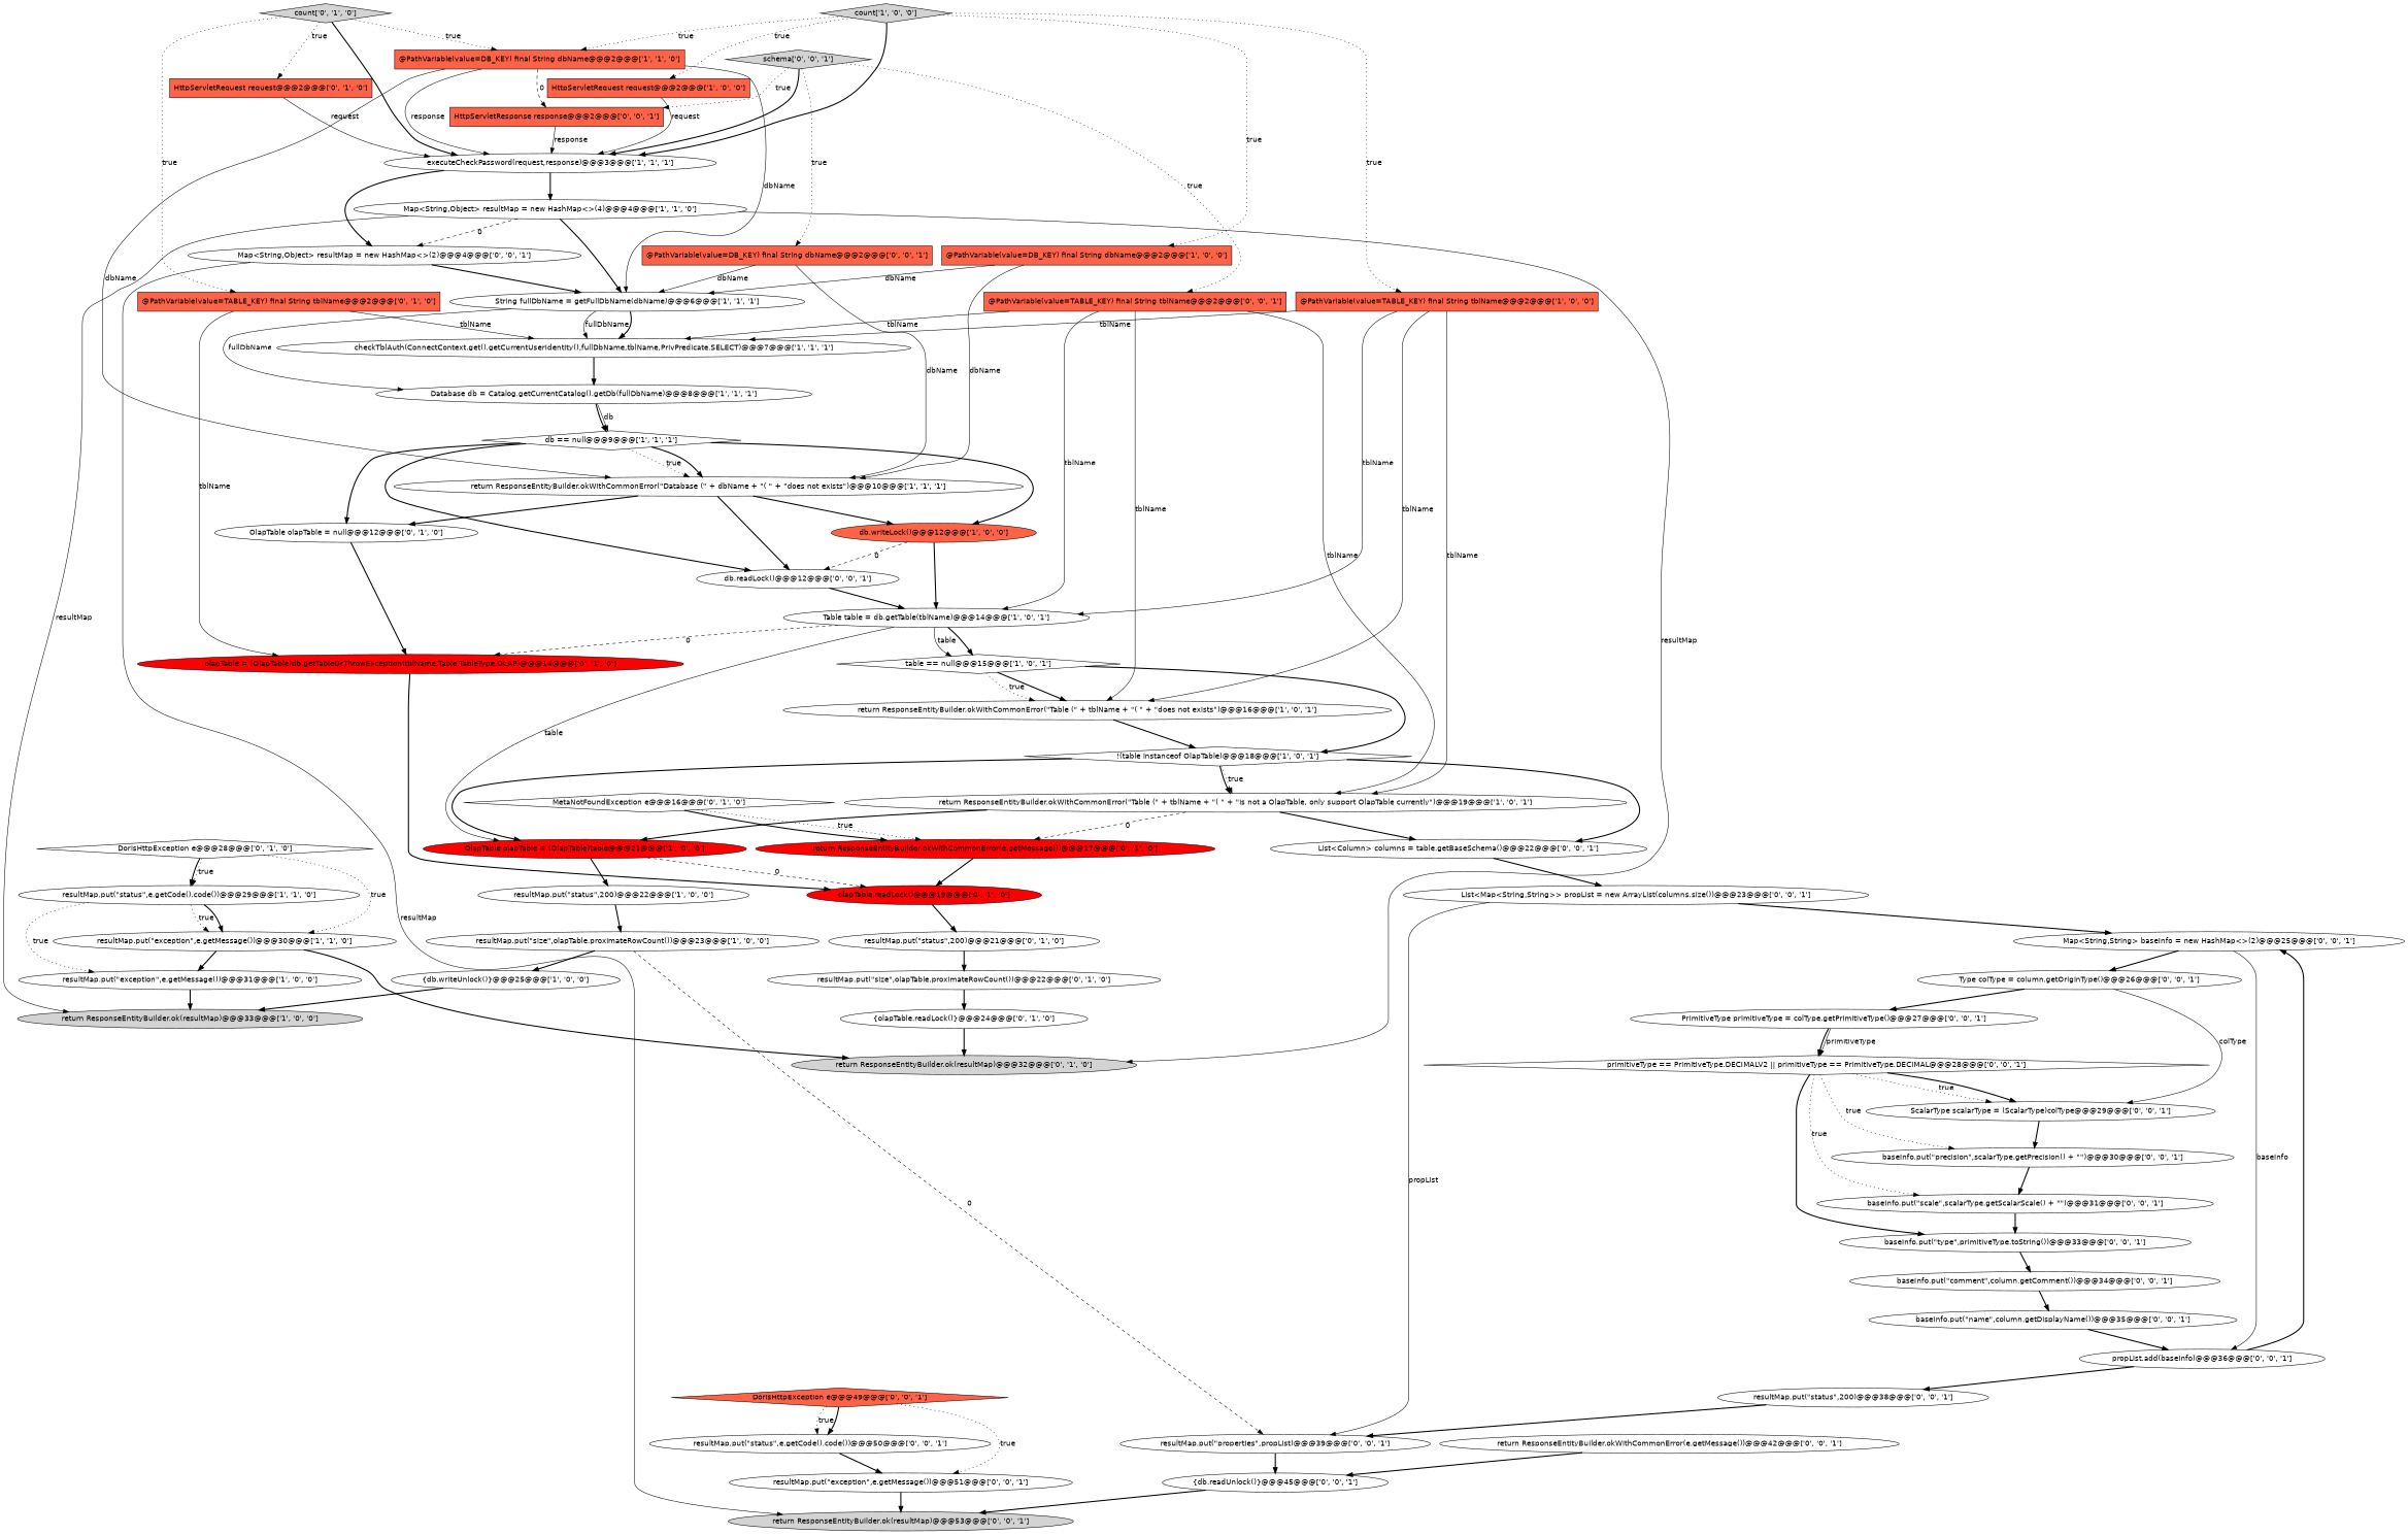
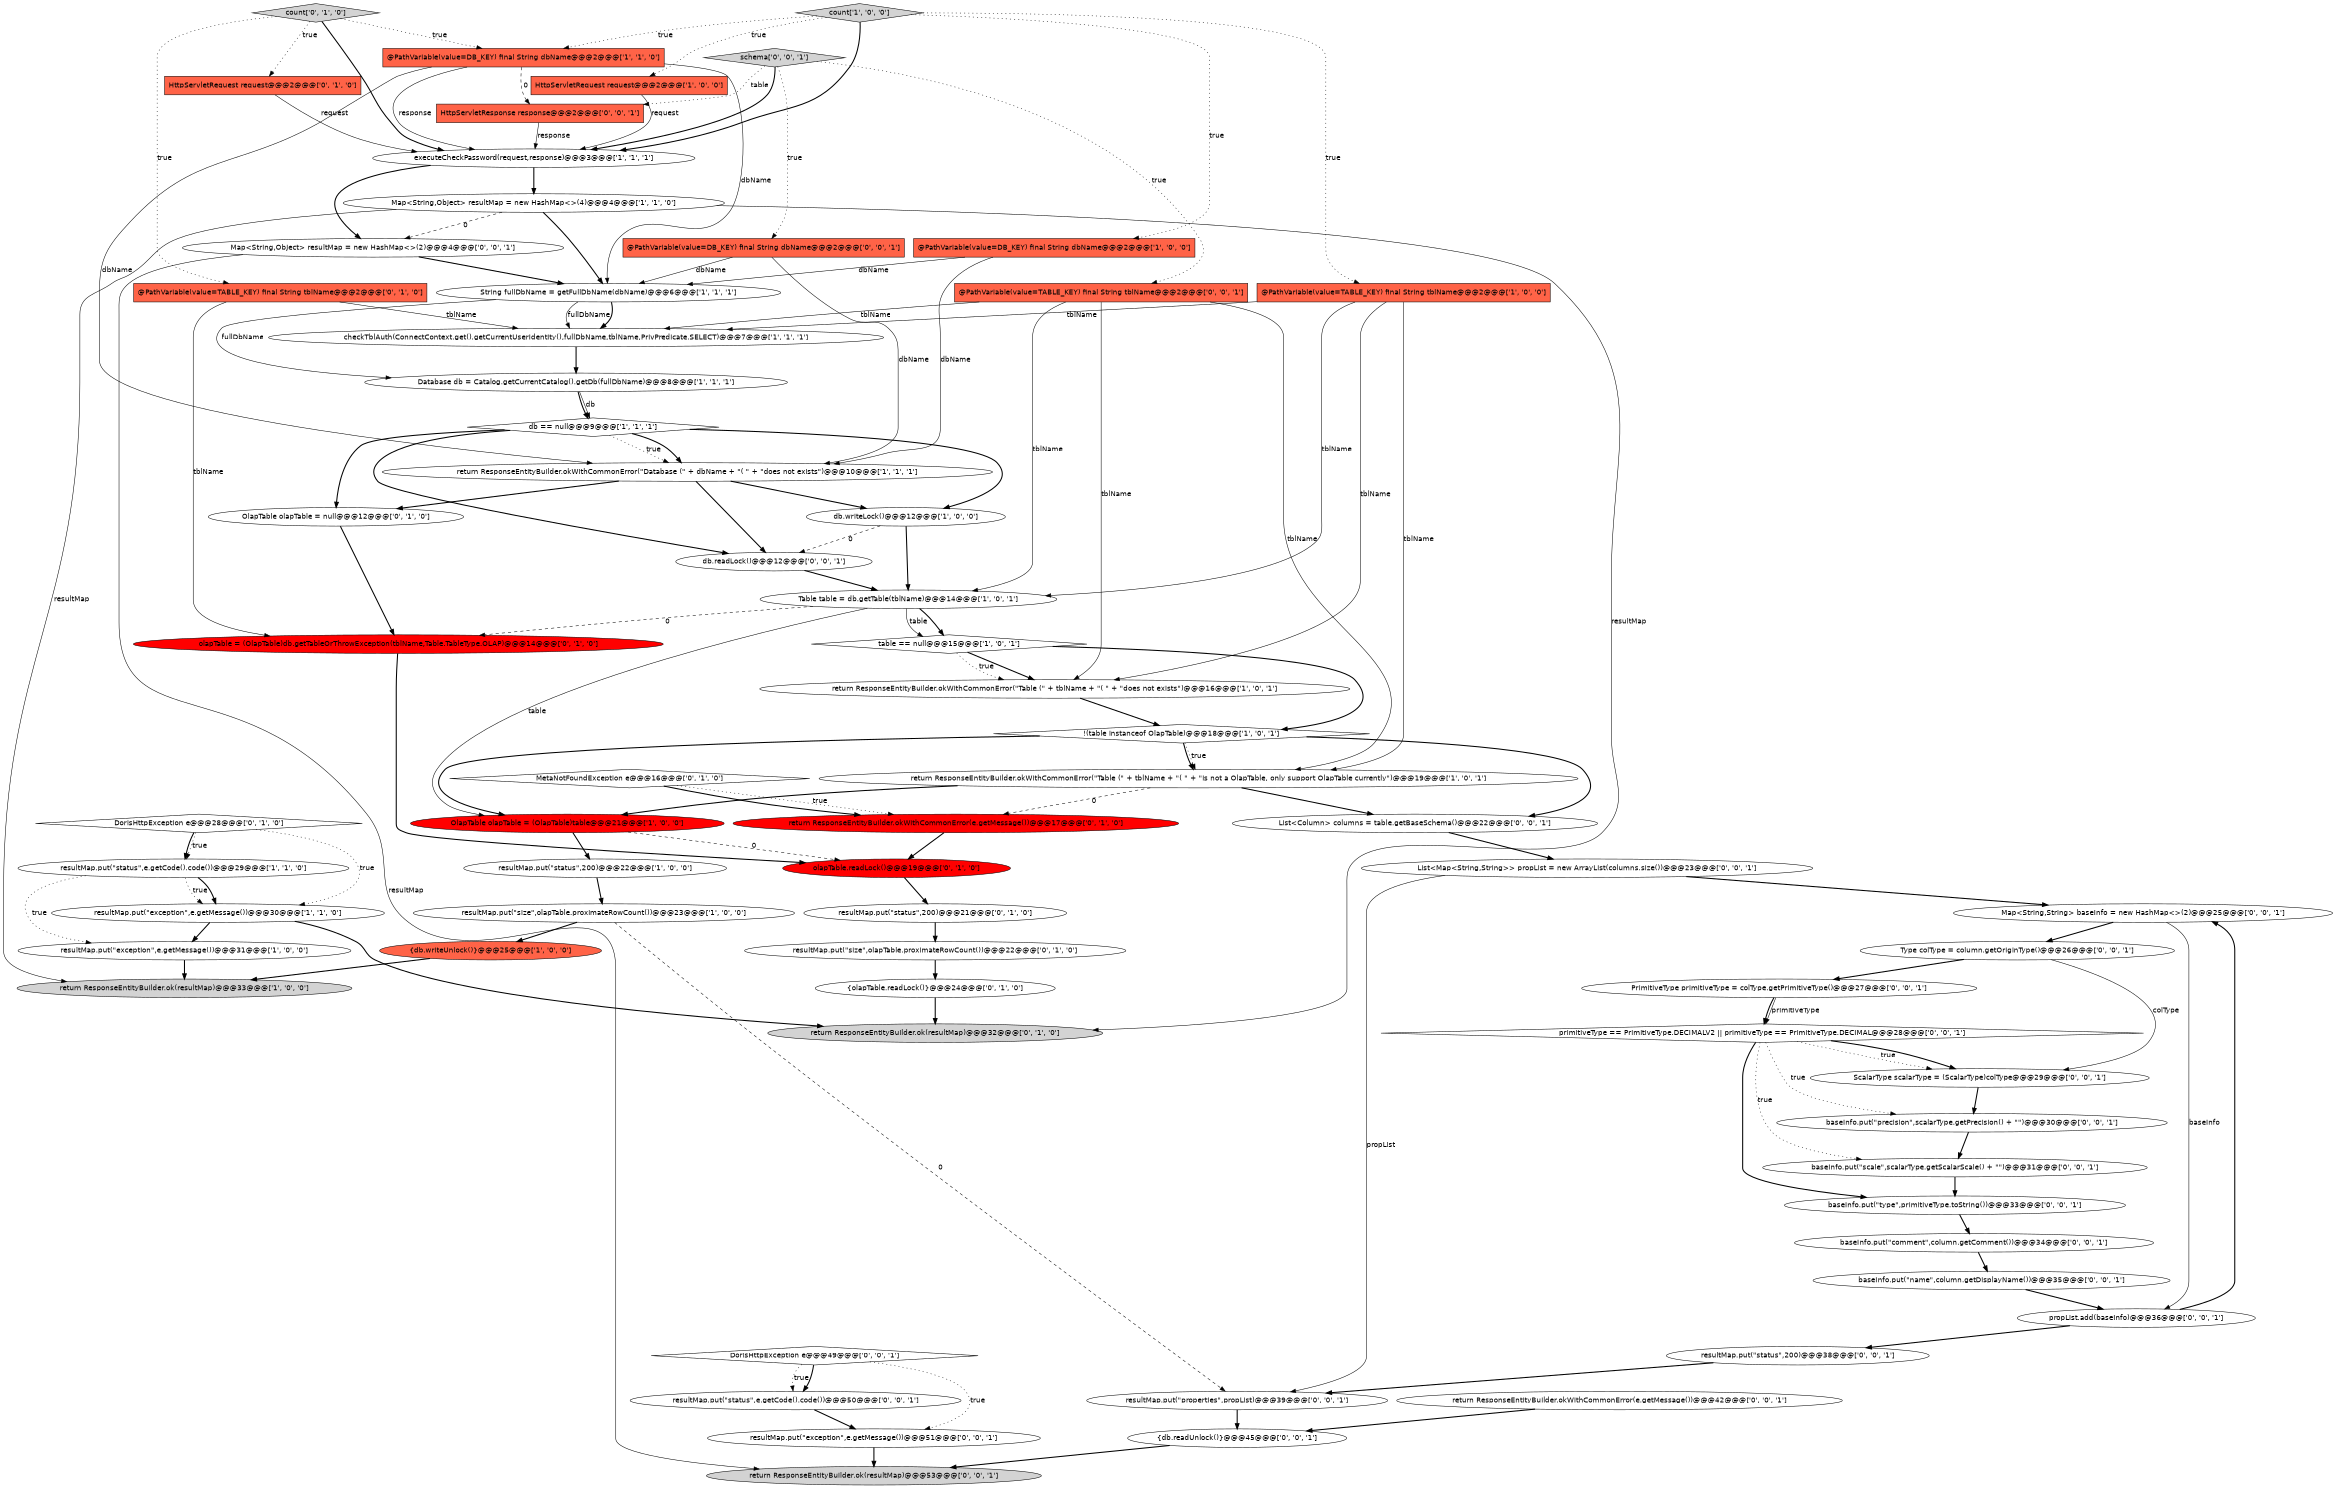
  digraph {
    fontname="DejaVu Sans"
    node [fillcolor=white fontname="DejaVu Sans" shape=ellipse style=filled]
    edge [fontname="DejaVu Sans" style=bold]
    n1 [fillcolor=tomato label="HttpServletRequest request@@@2@@@['1', '0', '0']" shape=box]
    n2 [label="executeCheckPassword(request,response)@@@3@@@['1', '1', '1']"]
    n3 [label="Map<String,Object> resultMap = new HashMap<>(2)@@@4@@@['0', '0', '1']"]
    n4 [label="Map<String,Object> resultMap = new HashMap<>(4)@@@4@@@['1', '1', '0']"]
    n5 [fillcolor=lightgray label="return ResponseEntityBuilder.ok(resultMap)@@@53@@@['0', '0', '1']"]
-   n6 [fillcolor=tomato label="db.writeLock()@@@12@@@['1', '0', '0']"]
+   n6 [label="db.writeLock()@@@12@@@['1', '0', '0']"]
    n7 [label="db.readLock()@@@12@@@['0', '0', '1']"]
    n8 [label="Table table = db.getTable(tblName)@@@14@@@['1', '0', '1']"]
    n9 [fillcolor=red label="olapTable = (OlapTable)db.getTableOrThrowException(tblName,Table.TableType.OLAP)@@@14@@@['0', '1', '0']"]
    n10 [label="table == null@@@15@@@['1', '0', '1']" shape=diamond]
    n11 [fillcolor=red label="OlapTable olapTable = (OlapTable)table@@@21@@@['1', '0', '0']"]
    n12 [label="baseInfo.put(\"name\",column.getDisplayName())@@@35@@@['0', '0', '1']"]
    n13 [label="propList.add(baseInfo)@@@36@@@['0', '0', '1']"]
    n14 [label="Map<String,String> baseInfo = new HashMap<>(2)@@@25@@@['0', '0', '1']"]
    n15 [label="resultMap.put(\"status\",200)@@@38@@@['0', '0', '1']"]
    n16 [label="String fullDbName = getFullDbName(dbName)@@@6@@@['1', '1', '1']"]
    n17 [label="checkTblAuth(ConnectContext.get().getCurrentUserIdentity(),fullDbName,tblName,PrivPredicate.SELECT)@@@7@@@['1', '1', '1']"]
    n18 [label="Database db = Catalog.getCurrentCatalog().getDb(fullDbName)@@@8@@@['1', '1', '1']"]
    n19 [label="Type colType = column.getOriginType()@@@26@@@['0', '0', '1']"]
    n20 [label="ScalarType scalarType = (ScalarType)colType@@@29@@@['0', '0', '1']"]
    n21 [label="PrimitiveType primitiveType = colType.getPrimitiveType()@@@27@@@['0', '0', '1']"]
    n22 [label="baseInfo.put(\"precision\",scalarType.getPrecision() + \"\")@@@30@@@['0', '0', '1']"]
    n23 [label="primitiveType == PrimitiveType.DECIMALV2 || primitiveType == PrimitiveType.DECIMAL@@@28@@@['0', '0', '1']" shape=diamond]
-   n24 [label="{db.writeUnlock()}@@@25@@@['1', '0', '0']"]
+   n24 [fillcolor=tomato label="{db.writeUnlock()}@@@25@@@['1', '0', '0']"]
    n25 [fillcolor=lightgray label="return ResponseEntityBuilder.ok(resultMap)@@@33@@@['1', '0', '0']"]
    n26 [label="resultMap.put(\"status\",e.getCode().code())@@@29@@@['1', '1', '0']"]
    n27 [label="resultMap.put(\"exception\",e.getMessage())@@@30@@@['1', '1', '0']"]
    n28 [label="resultMap.put(\"exception\",e.getMessage())@@@31@@@['1', '0', '0']"]
    n29 [fillcolor=lightgray label="return ResponseEntityBuilder.ok(resultMap)@@@32@@@['0', '1', '0']"]
    n30 [fillcolor=tomato label="HttpServletRequest request@@@2@@@['0', '1', '0']" shape=box]
    n31 [label="baseInfo.put(\"type\",primitiveType.toString())@@@33@@@['0', '0', '1']"]
    n32 [label="baseInfo.put(\"comment\",column.getComment())@@@34@@@['0', '0', '1']"]
    n33 [label="MetaNotFoundException e@@@16@@@['0', '1', '0']" shape=diamond]
    n34 [fillcolor=red label="return ResponseEntityBuilder.okWithCommonError(e.getMessage())@@@17@@@['0', '1', '0']"]
    n35 [fillcolor=red label="olapTable.readLock()@@@19@@@['0', '1', '0']"]
    n36 [label="resultMap.put(\"status\",e.getCode().code())@@@50@@@['0', '0', '1']"]
    n37 [label="resultMap.put(\"exception\",e.getMessage())@@@51@@@['0', '0', '1']"]
    n38 [label="resultMap.put(\"size\",olapTable.proximateRowCount())@@@22@@@['0', '1', '0']"]
    n39 [label="{olapTable.readLock()}@@@24@@@['0', '1', '0']"]
    n40 [fillcolor=tomato label="@PathVariable(value=DB_KEY) final String dbName@@@2@@@['1', '1', '0']" shape=box]
    n41 [label="return ResponseEntityBuilder.okWithCommonError(\"Database (\" + dbName + \"( \" + \"does not exists\")@@@10@@@['1', '1', '1']"]
    n42 [fillcolor=tomato label="HttpServletResponse response@@@2@@@['0', '0', '1']" shape=box]
    n43 [label="OlapTable olapTable = null@@@12@@@['0', '1', '0']"]
    n44 [fillcolor=lightgray label="count['0', '1', '0']" shape=diamond]
    n45 [fillcolor=tomato label="@PathVariable(value=TABLE_KEY) final String tblName@@@2@@@['0', '1', '0']" shape=box]
    n46 [label="resultMap.put(\"status\",200)@@@21@@@['0', '1', '0']"]
    n47 [label="baseInfo.put(\"scale\",scalarType.getScalarScale() + \"\")@@@31@@@['0', '0', '1']"]
    n48 [label="resultMap.put(\"properties\",propList)@@@39@@@['0', '0', '1']"]
-   n49 [fillcolor=tomato label="DorisHttpException e@@@49@@@['0', '0', '1']" shape=diamond]
+   n49 [label="DorisHttpException e@@@49@@@['0', '0', '1']" shape=diamond]
    n50 [fillcolor=lightgray label="schema['0', '0', '1']" shape=diamond]
    n51 [fillcolor=tomato label="@PathVariable(value=TABLE_KEY) final String tblName@@@2@@@['0', '0', '1']" shape=box]
    n52 [fillcolor=tomato label="@PathVariable(value=DB_KEY) final String dbName@@@2@@@['0', '0', '1']" shape=box]
    n53 [label="return ResponseEntityBuilder.okWithCommonError(\"Table (\" + tblName + \"( \" + \"does not exists\")@@@16@@@['1', '0', '1']"]
    n54 [label="return ResponseEntityBuilder.okWithCommonError(\"Table (\" + tblName + \"( \" + \"is not a OlapTable, only support OlapTable currently\")@@@19@@@['1', '0', '1']"]
    n55 [label="{db.readUnlock()}@@@45@@@['0', '0', '1']"]
    n56 [label="!(table instanceof OlapTable)@@@18@@@['1', '0', '1']" shape=diamond]
    n57 [label="List<Column> columns = table.getBaseSchema()@@@22@@@['0', '0', '1']"]
    n58 [label="resultMap.put(\"size\",olapTable.proximateRowCount())@@@23@@@['1', '0', '0']"]
    n59 [label="resultMap.put(\"status\",200)@@@22@@@['1', '0', '0']"]
    n60 [label="db == null@@@9@@@['1', '1', '1']" shape=diamond]
    n61 [label="List<Map<String,String>> propList = new ArrayList(columns.size())@@@23@@@['0', '0', '1']"]
    n62 [label="return ResponseEntityBuilder.okWithCommonError(e.getMessage())@@@42@@@['0', '0', '1']"]
    n63 [fillcolor=lightgray label="count['1', '0', '0']" shape=diamond]
    n64 [fillcolor=tomato label="@PathVariable(value=DB_KEY) final String dbName@@@2@@@['1', '0', '0']" shape=box]
    n65 [fillcolor=tomato label="@PathVariable(value=TABLE_KEY) final String tblName@@@2@@@['1', '0', '0']" shape=box]
    n66 [label="DorisHttpException e@@@28@@@['0', '1', '0']" shape=diamond]
    n1 -> n2 [label=request style=solid]
    n2 -> n3
    n2 -> n4
    n3 -> n5 [label=resultMap style=solid]
    n3 -> n16
    n4 -> n3 [label=0 style=dashed]
    n4 -> n16
    n4 -> n25 [label=resultMap style=solid]
    n4 -> n29 [label=resultMap style=solid]
    n6 -> n7 [label=0 style=dashed]
    n6 -> n8
    n7 -> n8
    n8 -> n9 [label=0 style=dashed]
    n8 -> n10
    n8 -> n10 [label=table style=solid]
    n8 -> n11 [label=table style=solid]
    n9 -> n35
    n10 -> n53
    n10 -> n53 [label=true style=dotted]
    n10 -> n56
    n11 -> n35 [label=0 style=dashed]
    n11 -> n59
    n12 -> n13
    n13 -> n14
    n13 -> n15
    n14 -> n13 [label=baseInfo style=solid]
    n14 -> n19
    n15 -> n48
    n16 -> n17 [label=fullDbName style=solid]
    n16 -> n17
    n16 -> n18 [label=fullDbName style=solid]
    n17 -> n18
    n18 -> n60
    n18 -> n60 [label=db style=solid]
    n19 -> n20 [label=colType style=solid]
    n19 -> n21
    n20 -> n22
    n21 -> n23
    n21 -> n23 [label=primitiveType style=solid]
    n22 -> n47
    n23 -> n20 [label=true style=dotted]
    n23 -> n20
    n23 -> n22 [label=true style=dotted]
    n23 -> n31
    n23 -> n47 [label=true style=dotted]
    n24 -> n25
    n26 -> n27 [label=true style=dotted]
    n26 -> n27
    n26 -> n28 [label=true style=dotted]
    n27 -> n28
    n27 -> n29
    n28 -> n25
    n30 -> n2 [label=request style=solid]
    n31 -> n32
    n32 -> n12
    n33 -> n34 [label=true style=dotted]
    n33 -> n34
    n34 -> n35
    n35 -> n46
    n36 -> n37
    n37 -> n5
    n38 -> n39
    n39 -> n29
    n40 -> n2 [label=response style=solid]
    n40 -> n16 [label=dbName style=solid]
    n40 -> n41 [label=dbName style=solid]
    n40 -> n42 [label=0 style=dashed]
    n41 -> n6
    n41 -> n7
    n41 -> n43
    n42 -> n2 [label=response style=solid]
    n43 -> n9
    n44 -> n2
    n44 -> n30 [label=true style=dotted]
    n44 -> n40 [label=true style=dotted]
    n44 -> n45 [label=true style=dotted]
    n45 -> n9 [label=tblName style=solid]
    n45 -> n17 [label=tblName style=solid]
    n46 -> n38
    n47 -> n31
    n48 -> n55
    n49 -> n36 [label=true style=dotted]
    n49 -> n36
    n49 -> n37 [label=true style=dotted]
    n50 -> n2
-   n50 -> n42 [label=true style=dotted]
+   n50 -> n42 [label=table style=dotted]
    n50 -> n51 [label=true style=dotted]
    n50 -> n52 [label=true style=dotted]
    n51 -> n8 [label=tblName style=solid]
    n51 -> n17 [label=tblName style=solid]
    n51 -> n53 [label=tblName style=solid]
    n51 -> n54 [label=tblName style=solid]
    n52 -> n16 [label=dbName style=solid]
    n52 -> n41 [label=dbName style=solid]
    n53 -> n56
    n54 -> n11
    n54 -> n34 [label=0 style=dashed]
    n54 -> n57
    n55 -> n5
    n56 -> n11
    n56 -> n54 [label=true style=dotted]
    n56 -> n54
    n56 -> n57
    n57 -> n61
    n58 -> n24
    n58 -> n48 [label=0 style=dashed]
    n59 -> n58
    n60 -> n6
    n60 -> n7
    n60 -> n41 [label=true style=dotted]
    n60 -> n41
    n60 -> n43
    n61 -> n14
    n61 -> n48 [label=propList style=solid]
    n62 -> n55
    n63 -> n1 [label=true style=dotted]
    n63 -> n2
    n63 -> n40 [label=true style=dotted]
    n63 -> n64 [label=true style=dotted]
    n63 -> n65 [label=true style=dotted]
    n64 -> n16 [label=dbName style=solid]
    n64 -> n41 [label=dbName style=solid]
    n65 -> n8 [label=tblName style=solid]
    n65 -> n17 [label=tblName style=solid]
    n65 -> n53 [label=tblName style=solid]
    n65 -> n54 [label=tblName style=solid]
    n66 -> n26
    n66 -> n26 [label=true style=dotted]
    n66 -> n27 [label=true style=dotted]
  }
